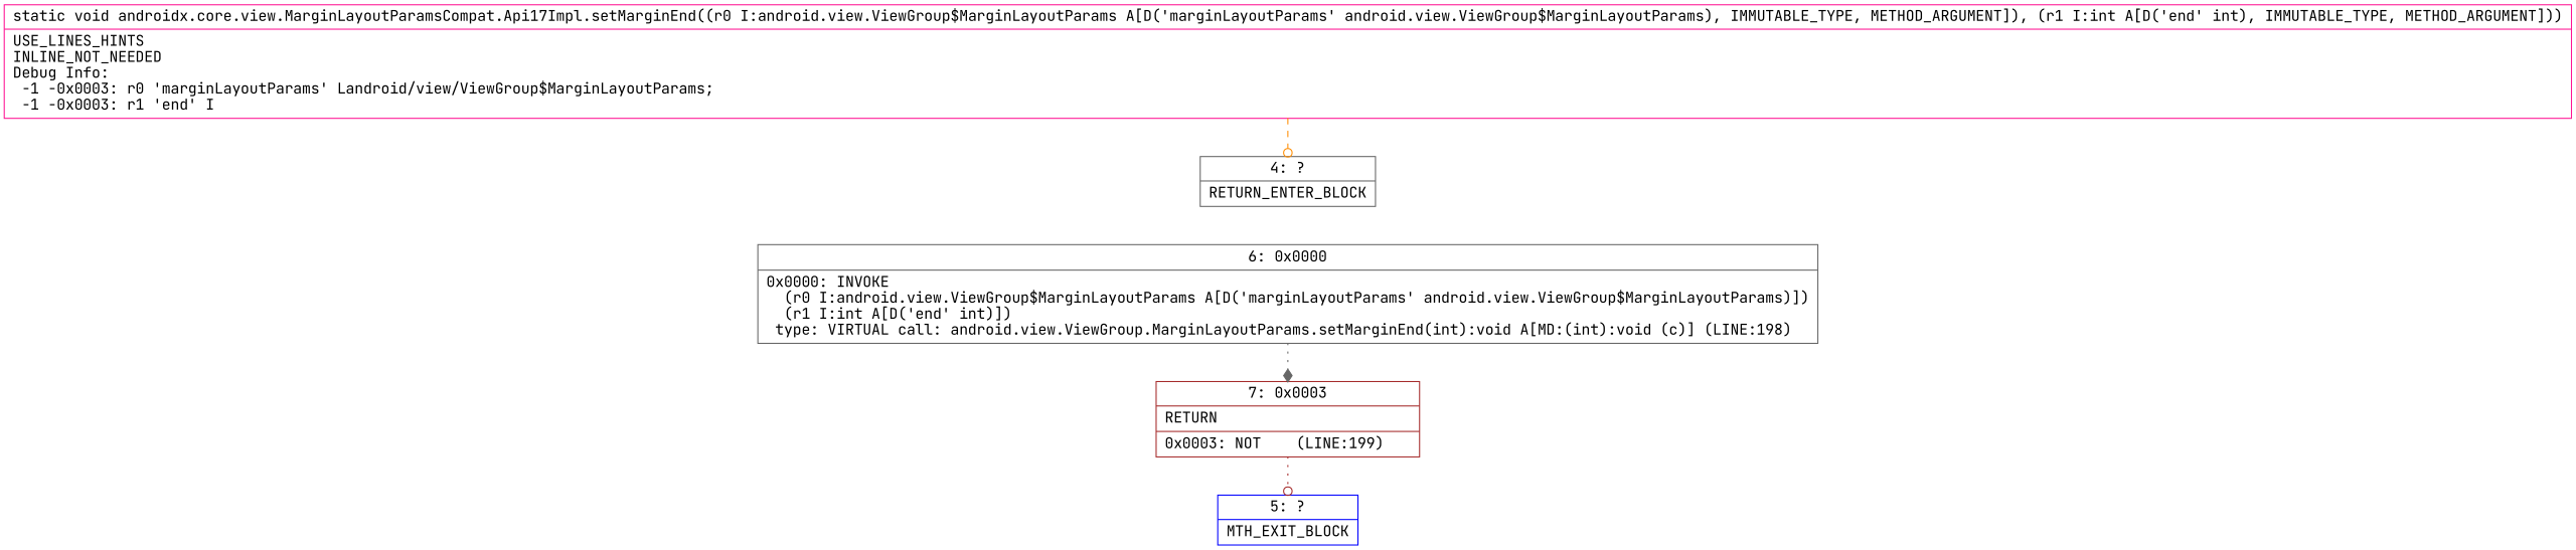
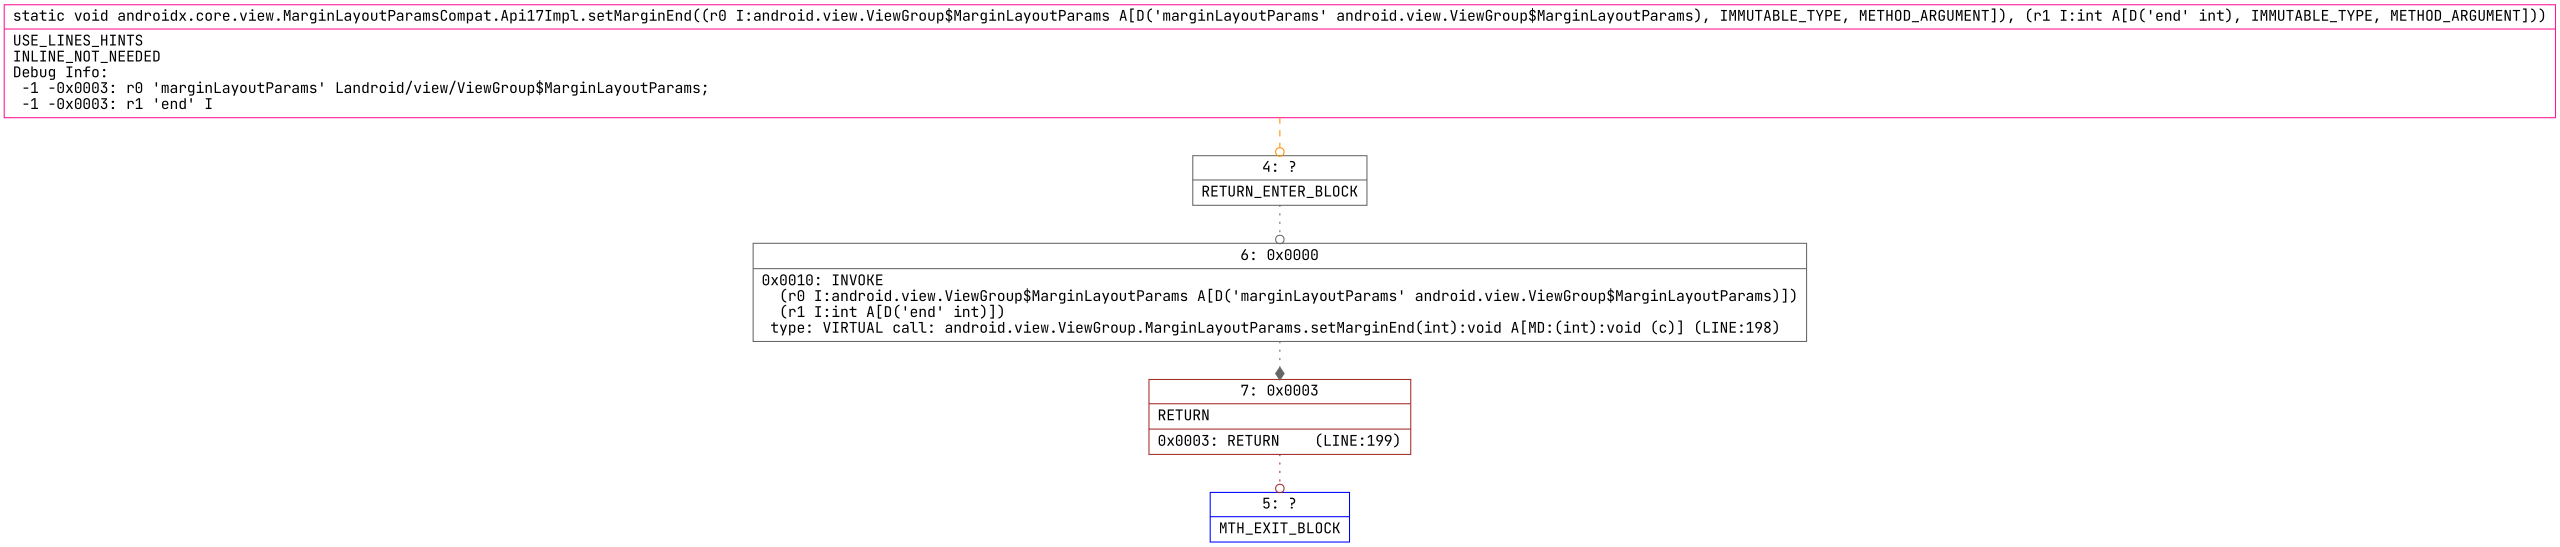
  digraph {
    fontname="JetBrains Mono"
    node [color=gray40 fontname="JetBrains Mono" shape=record]
    edge [arrowhead=odot color=gray40 fontname="JetBrains Mono" style=dotted]
    n1 [label="{4\:\ ?|RETURN_ENTER_BLOCK\l}"]
-   n2 [label="{6\:\ 0x0000|0x0000: INVOKE  \l  (r0 I:android.view.ViewGroup$MarginLayoutParams A[D('marginLayoutParams' android.view.ViewGroup$MarginLayoutParams)])\l  (r1 I:int A[D('end' int)])\l type: VIRTUAL call: android.view.ViewGroup.MarginLayoutParams.setMarginEnd(int):void A[MD:(int):void (c)] (LINE:198)\l}"]
-   n3 [color=brown label="{7\:\ 0x0003|RETURN\l|0x0003: NOT    (LINE:199)\l}"]
+   n2 [label="{6\:\ 0x0000|0x0010: INVOKE  \l  (r0 I:android.view.ViewGroup$MarginLayoutParams A[D('marginLayoutParams' android.view.ViewGroup$MarginLayoutParams)])\l  (r1 I:int A[D('end' int)])\l type: VIRTUAL call: android.view.ViewGroup.MarginLayoutParams.setMarginEnd(int):void A[MD:(int):void (c)] (LINE:198)\l}"]
+   n3 [color=brown label="{7\:\ 0x0003|RETURN\l|0x0003: RETURN    (LINE:199)\l}"]
    n4 [color=blue label="{5\:\ ?|MTH_EXIT_BLOCK\l}"]
    n5 [color=deeppink label="{static void androidx.core.view.MarginLayoutParamsCompat.Api17Impl.setMarginEnd((r0 I:android.view.ViewGroup$MarginLayoutParams A[D('marginLayoutParams' android.view.ViewGroup$MarginLayoutParams), IMMUTABLE_TYPE, METHOD_ARGUMENT]), (r1 I:int A[D('end' int), IMMUTABLE_TYPE, METHOD_ARGUMENT]))  | USE_LINES_HINTS\lINLINE_NOT_NEEDED\lDebug Info:\l  \-1 \-0x0003: r0 'marginLayoutParams' Landroid\/view\/ViewGroup$MarginLayoutParams;\l  \-1 \-0x0003: r1 'end' I\l}"]
+   n1 -> n2
    n2 -> n3 [arrowhead=diamond]
    n3 -> n4 [color=brown]
    n5 -> n1 [color=darkorange style=dashed]
  }
